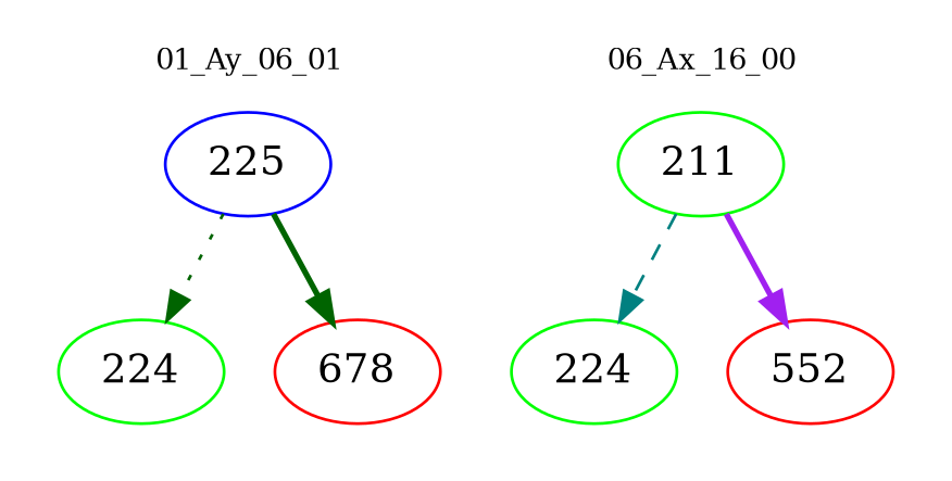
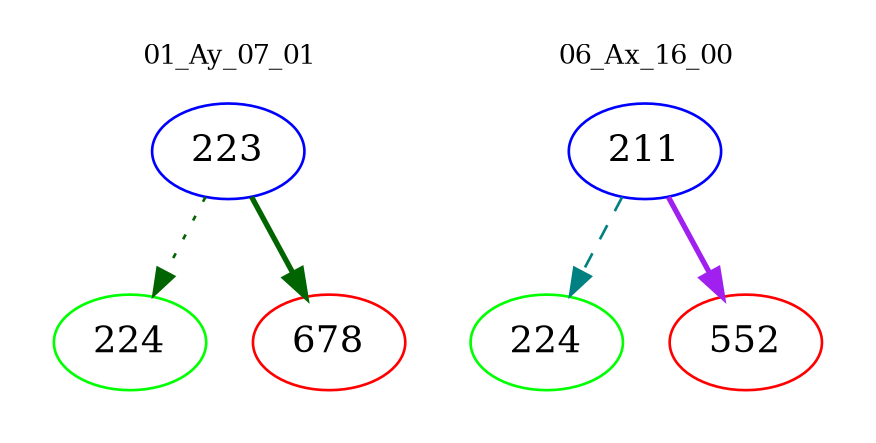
  digraph {
    node [color=blue]
    edge [color=darkgreen style=bold]
-   n1 [label=225]
+   n1 [label=223]
    n2 [color=green label=224]
    n3 [color=red label=678]
-   n4 [color=green label=211]
+   n4 [label=211]
    n5 [color=green label=224]
    n6 [color=red label=552]
    subgraph cluster_1 {
      color=white
      fontsize=10
-     label="01_Ay_06_01"
+     label="01_Ay_07_01"
      n1
      n2
      n3
    }
    subgraph cluster_2 {
      color=white
      fontsize=10
      label="06_Ax_16_00"
      n4
      n5
      n6
    }
    n1 -> n2 [style=dotted]
    n1 -> n3
    n4 -> n5 [color=teal style=dashed]
    n4 -> n6 [color=purple]
  }
